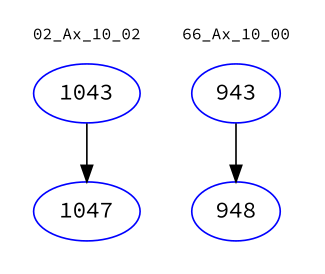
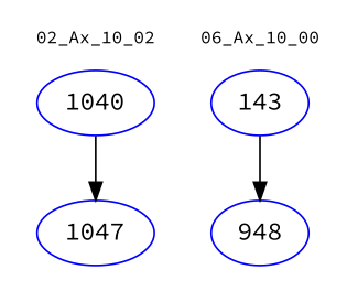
  digraph {
    fontname="Source Code Pro"
    node [color=blue fontname="Source Code Pro"]
    edge [color=black fontname="Source Code Pro"]
-   n1 [label=1043]
+   n1 [label=1040]
    n2 [label=1047]
-   n3 [label=943]
+   n3 [label=143]
    n4 [label=948]
    subgraph cluster_1 {
      color=white
      fontsize=10
      label="02_Ax_10_02"
      n1
      n2
    }
    subgraph cluster_2 {
      color=white
      fontsize=10
-     label="66_Ax_10_00"
+     label="06_Ax_10_00"
      n3
      n4
    }
    n1 -> n2
    n3 -> n4
  }
